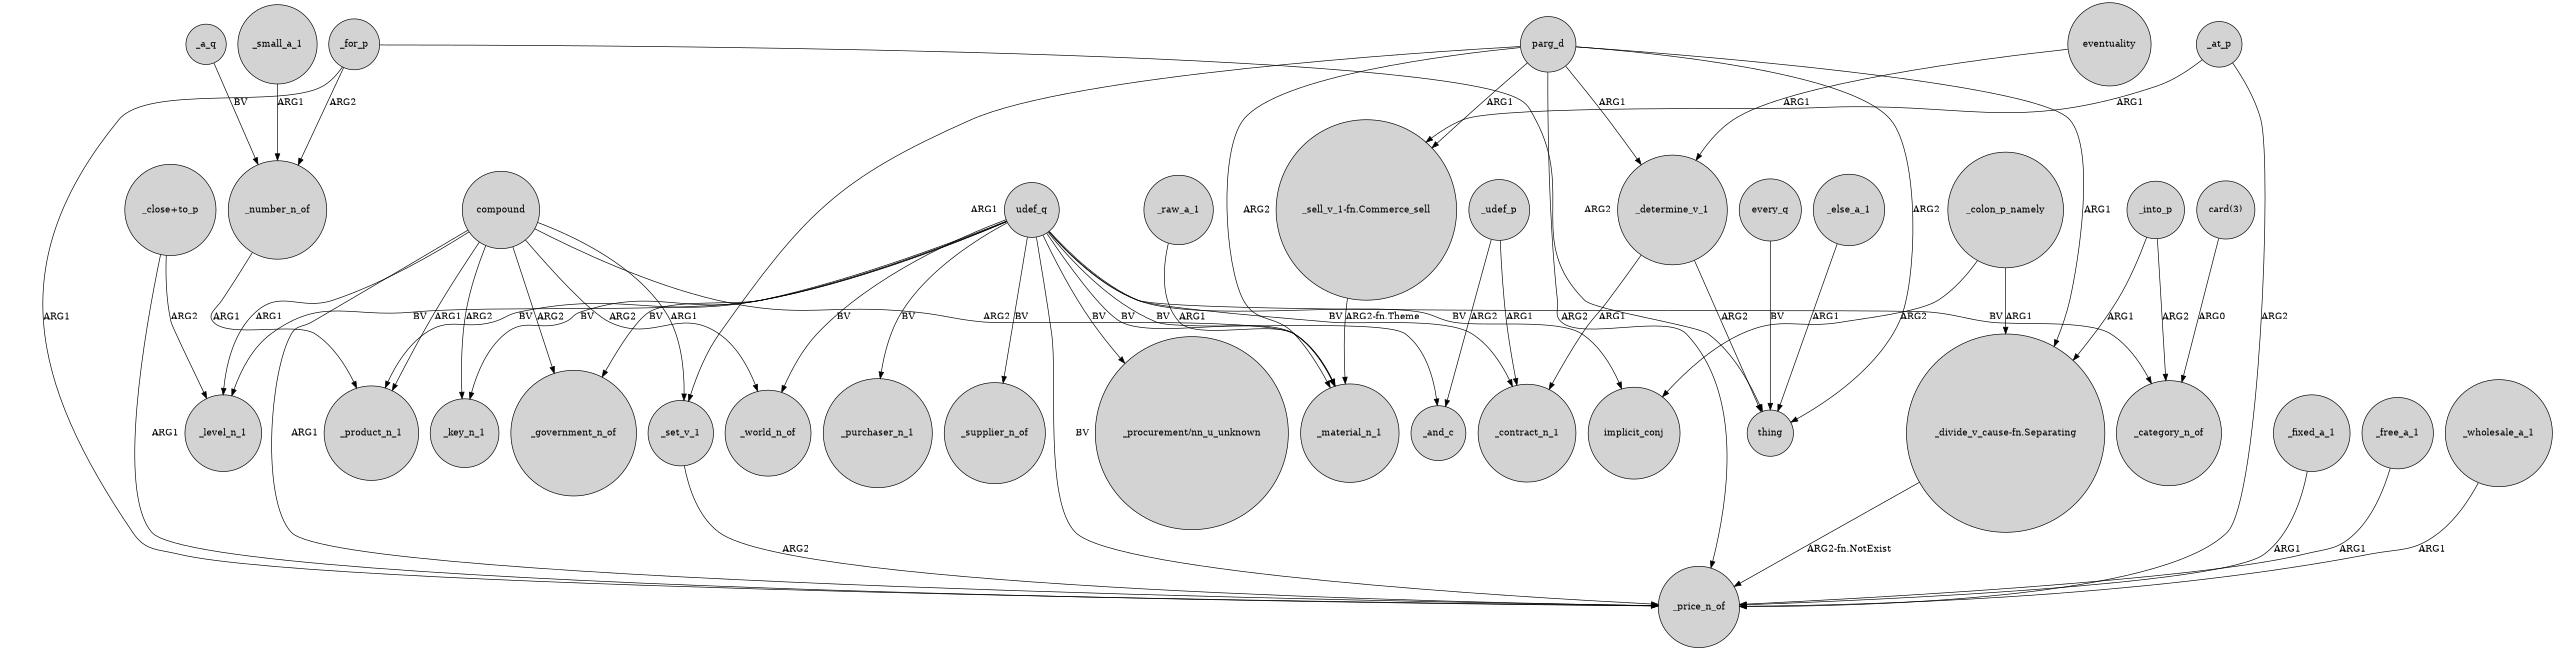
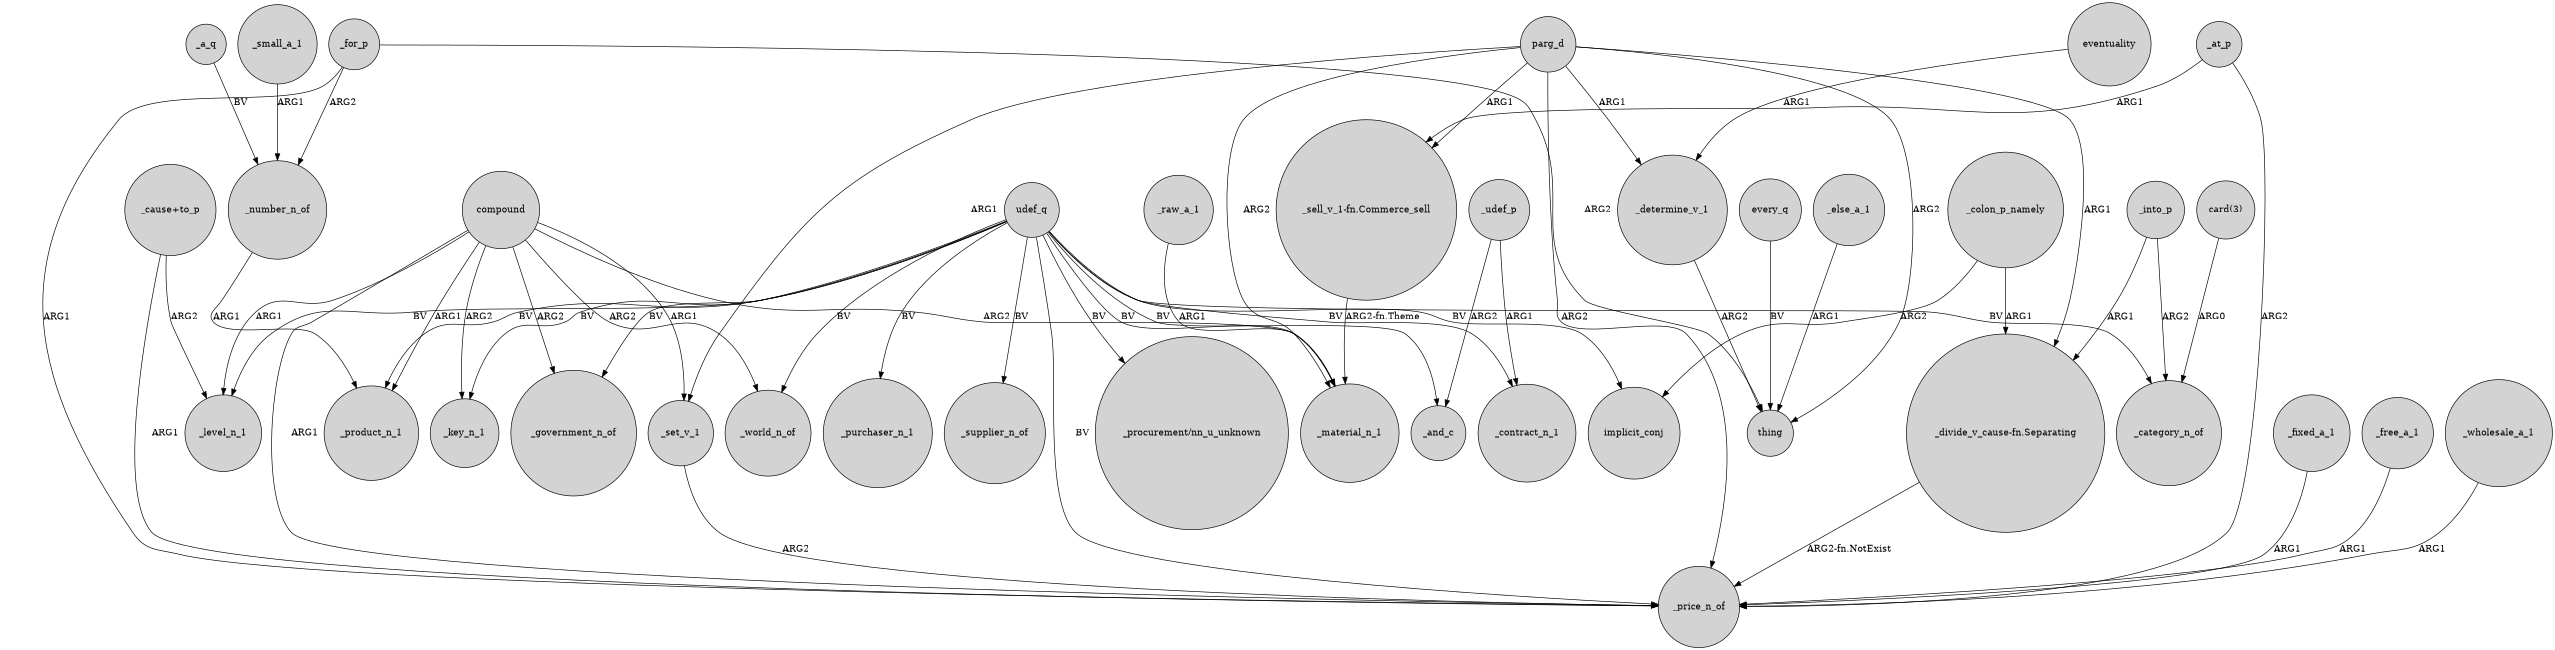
  digraph {
    node [shape=circle style=filled]
-   "_close+to_p"
+   "_close+to_p" [label="_cause+to_p"]
    _price_n_of
    _level_n_1
    compound
    _product_n_1
    _key_n_1
    _government_n_of
    _set_v_1
    _world_n_of
    _material_n_1
    eventuality
    _determine_v_1
    thing
    _contract_n_1
    udef_q
    "_procurement/nn_u_unknown"
    _category_n_of
    _purchaser_n_1
    implicit_conj
    _and_c
    _supplier_n_of
    parg_d
    "_divide_v_cause-fn.Separating"
    "_sell_v_1-fn.Commerce_sell"
    _for_p
    _number_n_of
    _a_q
    _fixed_a_1
    every_q
    _small_a_1
    _free_a_1
    _colon_p_namely
    _wholesale_a_1
    _into_p
    n35 [label=_udef_p]
    "card(3)"
    _else_a_1
    _at_p
    _raw_a_1
    "_close+to_p" -> _price_n_of [label=ARG1]
    "_close+to_p" -> _level_n_1 [label=ARG2]
    compound -> _price_n_of [label=ARG1]
    compound -> _level_n_1 [label=ARG1]
    compound -> _product_n_1 [label=ARG1]
    compound -> _key_n_1 [label=ARG2]
    compound -> _government_n_of [label=ARG2]
    compound -> _set_v_1 [label=ARG1]
    compound -> _world_n_of [label=ARG2]
    compound -> _material_n_1 [label=ARG2]
    _set_v_1 -> _price_n_of [label=ARG2]
    eventuality -> _determine_v_1 [label=ARG1]
    _determine_v_1 -> thing [label=ARG2]
-   _determine_v_1 -> _contract_n_1 [label=ARG1]
    udef_q -> _price_n_of [label=BV]
    udef_q -> _level_n_1 [label=BV]
    udef_q -> _product_n_1 [label=BV]
    udef_q -> _key_n_1 [label=BV]
    udef_q -> _government_n_of [label=BV]
    udef_q -> _world_n_of [label=BV]
    udef_q -> _material_n_1 [label=BV]
    udef_q -> _contract_n_1 [label=BV]
    udef_q -> "_procurement/nn_u_unknown" [label=BV]
    udef_q -> _category_n_of [label=BV]
    udef_q -> _purchaser_n_1 [label=BV]
    udef_q -> implicit_conj [label=BV]
    udef_q -> _and_c [label=BV]
    udef_q -> _supplier_n_of [label=BV]
    parg_d -> _price_n_of [label=ARG2]
    parg_d -> _set_v_1 [label=ARG1]
    parg_d -> _material_n_1 [label=ARG2]
    parg_d -> _determine_v_1 [label=ARG1]
    parg_d -> thing [label=ARG2]
    parg_d -> "_divide_v_cause-fn.Separating" [label=ARG1]
    parg_d -> "_sell_v_1-fn.Commerce_sell" [label=ARG1]
    "_divide_v_cause-fn.Separating" -> _price_n_of [label="ARG2-fn.NotExist"]
    "_sell_v_1-fn.Commerce_sell" -> _material_n_1 [label="ARG2-fn.Theme"]
    _for_p -> _price_n_of [label=ARG1]
    _for_p -> thing [label=ARG2]
    _for_p -> _number_n_of [label=ARG2]
    _number_n_of -> _product_n_1 [label=ARG1]
    _a_q -> _number_n_of [label=BV]
    _fixed_a_1 -> _price_n_of [label=ARG1]
    every_q -> thing [label=BV]
    _small_a_1 -> _number_n_of [label=ARG1]
    _free_a_1 -> _price_n_of [label=ARG1]
    _colon_p_namely -> implicit_conj [label=ARG2]
    _colon_p_namely -> "_divide_v_cause-fn.Separating" [label=ARG1]
    _wholesale_a_1 -> _price_n_of [label=ARG1]
    _into_p -> _category_n_of [label=ARG2]
    _into_p -> "_divide_v_cause-fn.Separating" [label=ARG1]
    n35 -> _contract_n_1 [label=ARG1]
    n35 -> _and_c [label=ARG2]
    "card(3)" -> _category_n_of [label=ARG0]
    _else_a_1 -> thing [label=ARG1]
    _at_p -> _price_n_of [label=ARG2]
    _at_p -> "_sell_v_1-fn.Commerce_sell" [label=ARG1]
    _raw_a_1 -> _material_n_1 [label=ARG1]
  }
